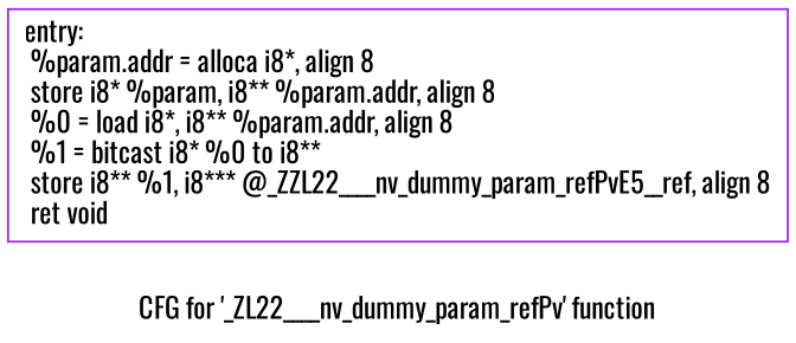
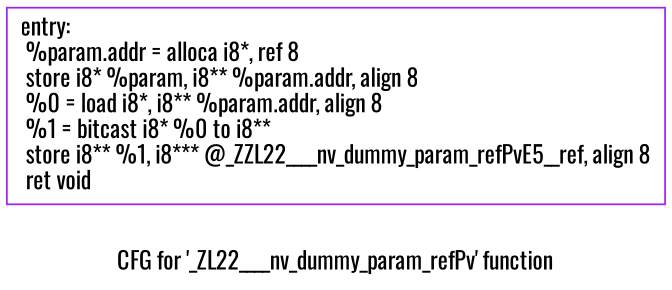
  digraph {
    label="CFG for '_ZL22____nv_dummy_param_refPv' function"
    fontname=Oswald
-   n1 [label="{entry:\l  %param.addr = alloca i8*, align 8\l  store i8* %param, i8** %param.addr, align 8\l  %0 = load i8*, i8** %param.addr, align 8\l  %1 = bitcast i8* %0 to i8**\l  store i8** %1, i8*** @_ZZL22____nv_dummy_param_refPvE5__ref, align 8\l  ret void\l}" shape=record color=purple fontname=Oswald]
+   n1 [label="{entry:\l  %param.addr = alloca i8*, ref 8\l  store i8* %param, i8** %param.addr, align 8\l  %0 = load i8*, i8** %param.addr, align 8\l  %1 = bitcast i8* %0 to i8**\l  store i8** %1, i8*** @_ZZL22____nv_dummy_param_refPvE5__ref, align 8\l  ret void\l}" shape=record color=purple fontname=Oswald]
  }
